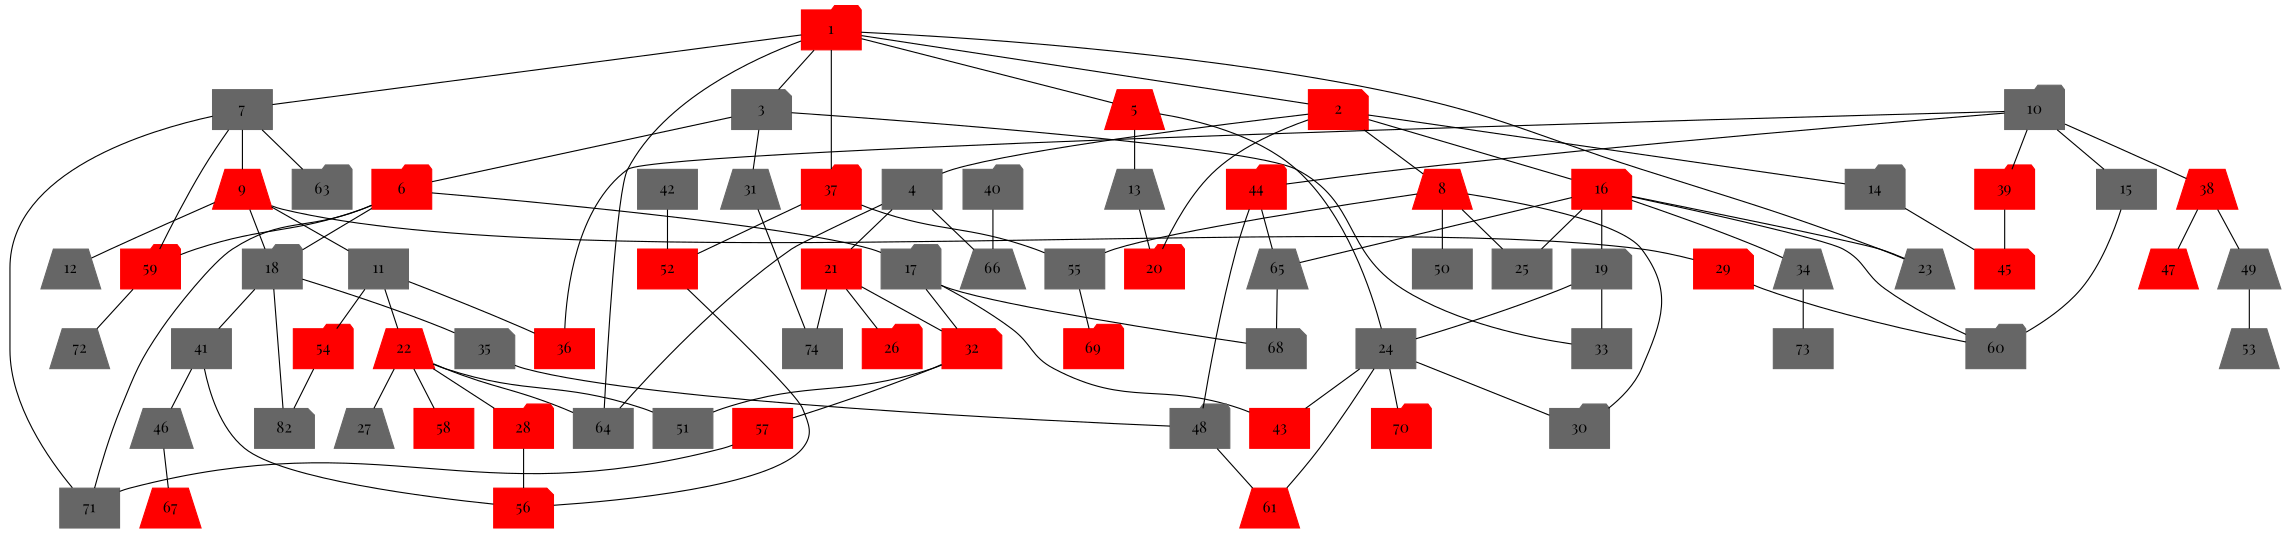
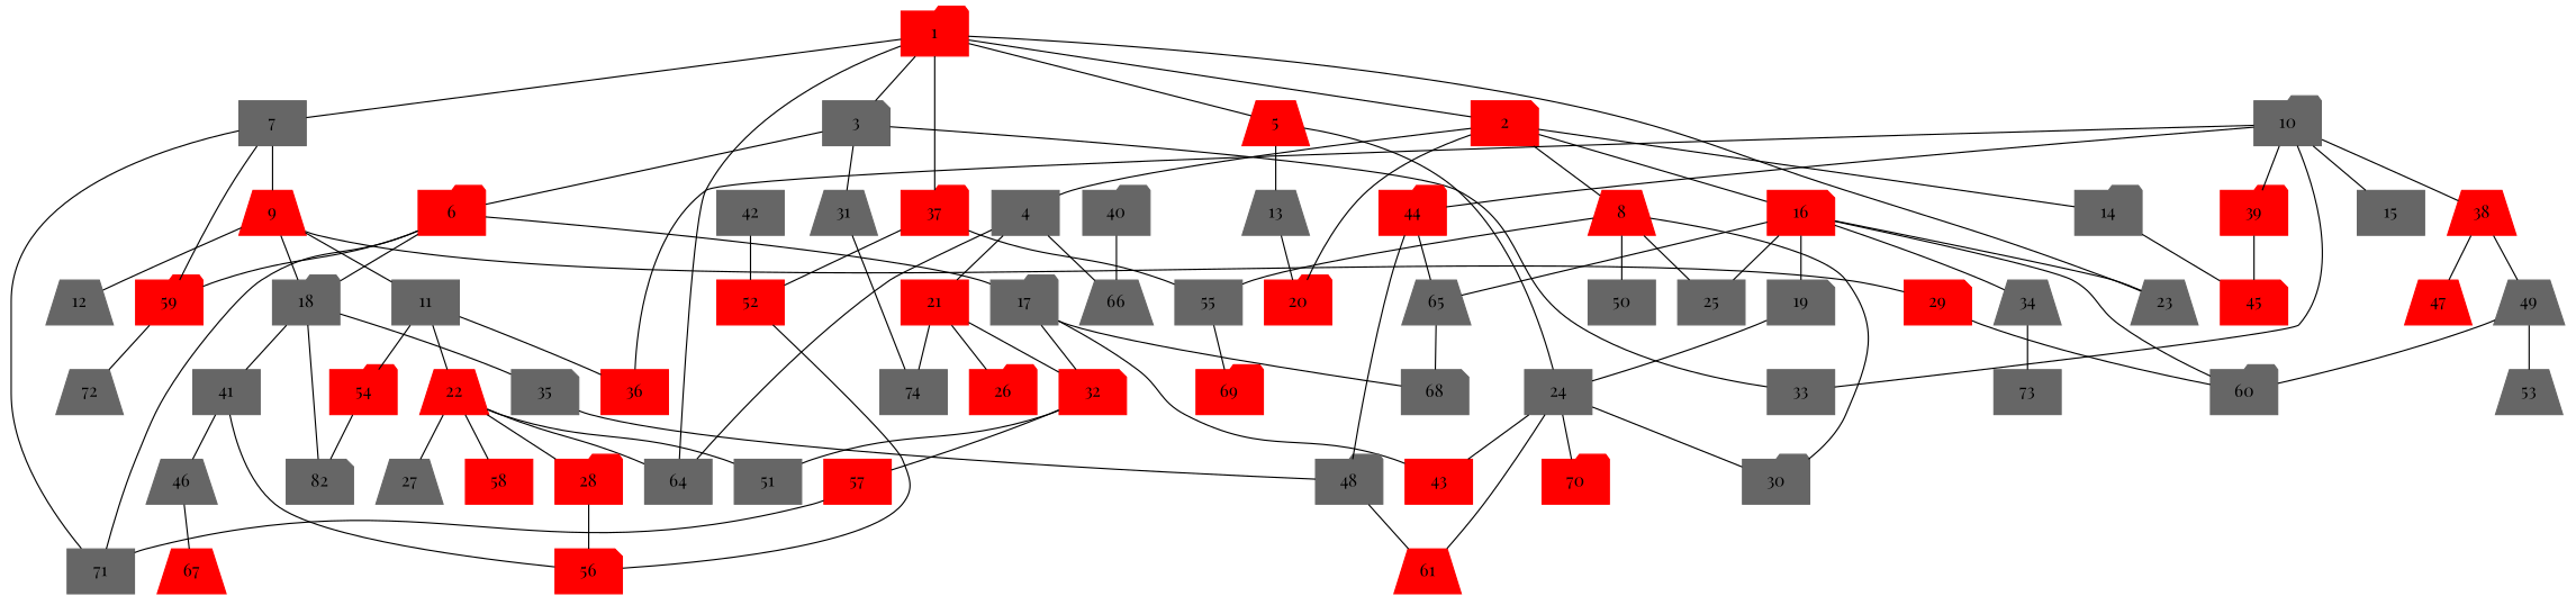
  graph {
    fontname="Playfair Display"
    node [color=gray40 fontname="Playfair Display" shape=box style=filled]
    edge [fontname="Playfair Display"]
    1 [color=red shape=folder]
    2 [color=red shape=note]
    3 [shape=note]
    5 [color=red shape=trapezium]
    7
    23 [shape=trapezium]
    37 [color=red shape=folder]
    64
    4
    8 [color=red shape=trapezium]
    14 [shape=folder]
    16 [color=red shape=note]
    20 [color=red shape=folder]
    6 [color=red shape=folder]
    31 [shape=trapezium]
    33
    13 [shape=trapezium]
    24
    59 [color=red shape=folder]
    71
    9 [color=red shape=trapezium]
-   63 [shape=folder]
    55
    52 [color=red]
    21 [color=red]
    66 [shape=trapezium]
    25
    30 [shape=folder]
    50
    45 [color=red shape=note]
    19 [shape=note]
    34 [shape=trapezium]
    60 [shape=folder]
    65 [shape=trapezium]
    17 [shape=folder]
    18 [shape=folder]
    10 [shape=folder]
    15
    36 [color=red]
    38 [color=red shape=trapezium]
    39 [color=red shape=folder]
    44 [color=red shape=folder]
    74
    32 [color=red shape=note]
    26 [color=red shape=folder]
    43 [color=red]
    61 [color=red shape=trapezium]
    70 [color=red shape=folder]
    68 [shape=note]
    35 [shape=note]
    41
    n52 [label=82 shape=note]
    72 [shape=trapezium]
    11
    12 [shape=trapezium]
    29 [color=red shape=note]
    69 [color=red shape=folder]
    22 [color=red shape=trapezium]
    54 [color=red shape=folder]
    47 [color=red shape=trapezium]
    49 [shape=trapezium]
    48 [shape=folder]
    27 [shape=trapezium]
    28 [color=red shape=folder]
    51
    58 [color=red]
    73
    57 [color=red]
    56 [color=red shape=note]
    46 [shape=trapezium]
    42
    40 [shape=folder]
    67 [color=red shape=trapezium]
    53 [shape=trapezium]
    1 -- 2
    1 -- 3
    1 -- 5
    1 -- 7
    1 -- 23
    1 -- 37
    1 -- 64
    2 -- 4
    2 -- 8
    2 -- 14
    2 -- 16
    2 -- 20
    3 -- 6
    3 -- 31
    3 -- 33
    5 -- 13
    5 -- 24
    7 -- 59
    7 -- 71
    7 -- 9
-   7 -- 63
    37 -- 55
    37 -- 52
    4 -- 64
    4 -- 21
    4 -- 66
    8 -- 55
    8 -- 25
    8 -- 30
    8 -- 50
    14 -- 45
    16 -- 23
    16 -- 25
    16 -- 19
    16 -- 34
    16 -- 60
    16 -- 65
    6 -- 59
    6 -- 71
    6 -- 17
    6 -- 18
    31 -- 74
    13 -- 20
    24 -- 30
    24 -- 43
    24 -- 61
    24 -- 70
    59 -- 72
    9 -- 18
    9 -- 11
    9 -- 12
    9 -- 29
    55 -- 69
    52 -- 56
    21 -- 74
    21 -- 32
    21 -- 26
    19 -- 24
    34 -- 73
    65 -- 68
    17 -- 32
    17 -- 43
    17 -- 68
    18 -- 35
    18 -- 41
    18 -- n52
-   19 -- 33
+   10 -- 33
    10 -- 15
    10 -- 36
    10 -- 38
    10 -- 39
    10 -- 44
    38 -- 47
    38 -- 49
    39 -- 45
    44 -- 65
    44 -- 48
    32 -- 51
    32 -- 57
    35 -- 48
    41 -- 56
    41 -- 46
    11 -- 36
    11 -- 22
    11 -- 54
    29 -- 60
    22 -- 64
    22 -- 27
    22 -- 28
    22 -- 51
    22 -- 58
    54 -- n52
-   15 -- 60
+   49 -- 60
    49 -- 53
    48 -- 61
    28 -- 56
    57 -- 71
    46 -- 67
    42 -- 52
    40 -- 66
  }
